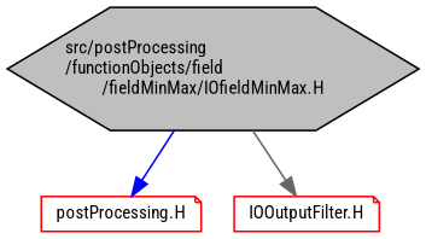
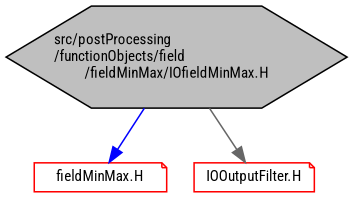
  digraph {
    fontname="Roboto Condensed"
    node [color=red fontname="Roboto Condensed" fontsize=10 shape=note]
    edge [fontname="Roboto Condensed" fontsize=10 labelfontname=FreeSans labelfontsize=10 style=solid]
    n1 [color=black fillcolor=grey75 fontcolor=black height=0.2 label="src/postProcessing\l/functionObjects/field\l/fieldMinMax/IOfieldMinMax.H" shape=hexagon style=filled width=0.4]
-   n2 [height=0.2 label="postProcessing.H" width=0.4]
+   n2 [height=0.2 label="fieldMinMax.H" width=0.4]
    n3 [height=0.2 label="IOOutputFilter.H" width=0.4]
    n1 -> n2 [color=blue]
    n1 -> n3 [color=gray40]
  }
